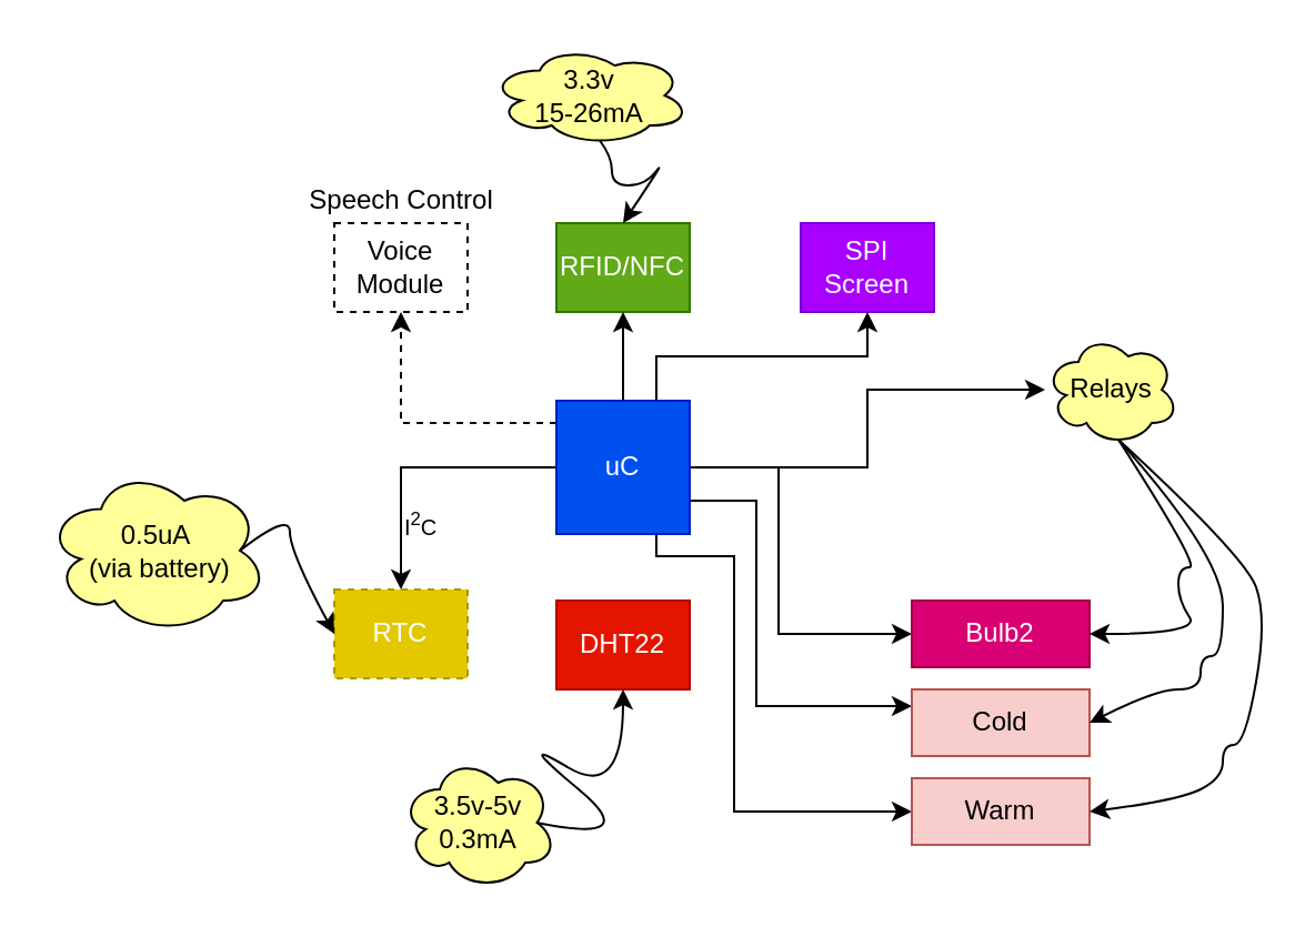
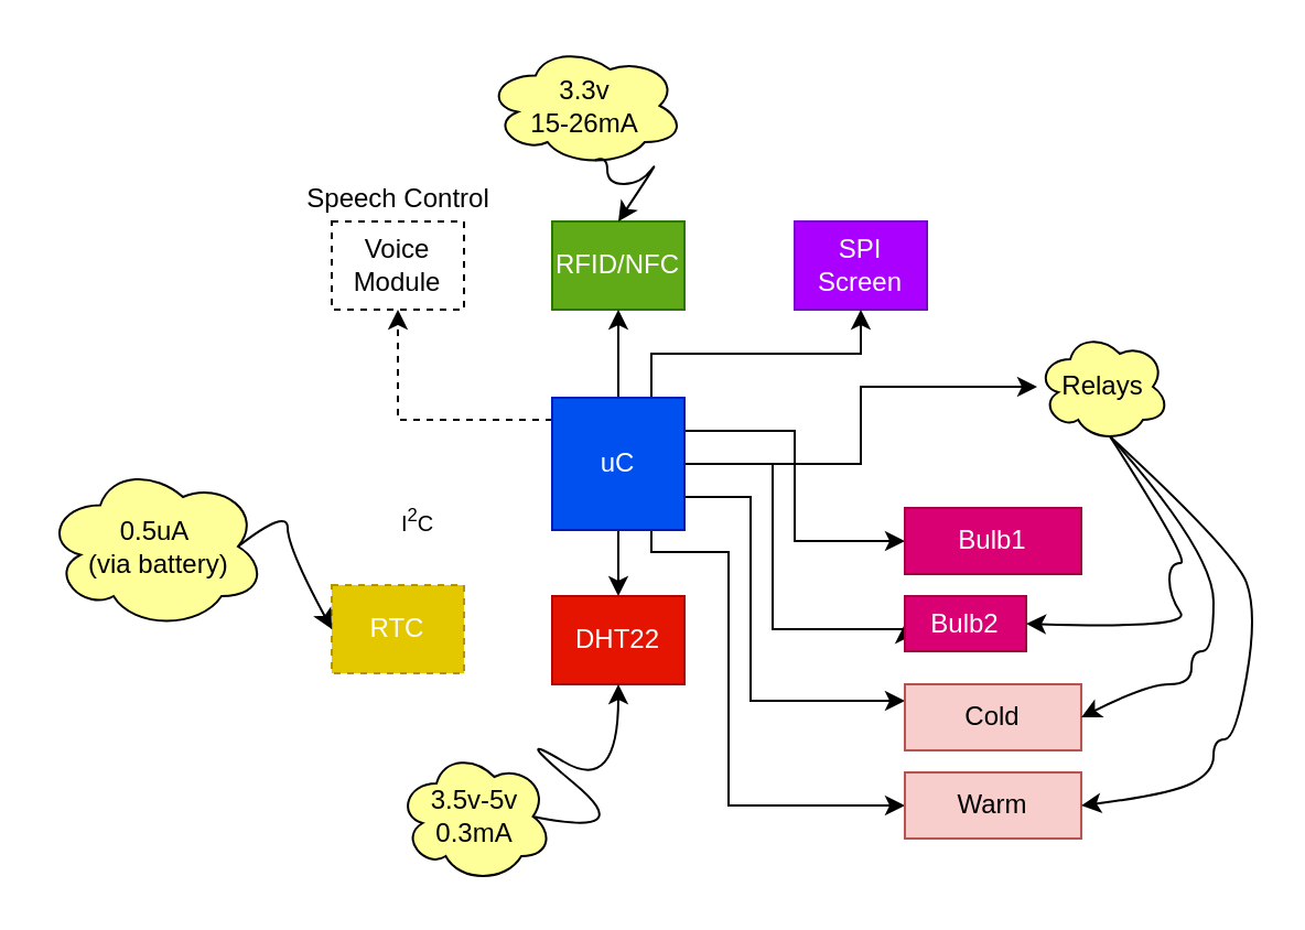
  <mxCell id="0" />
  <mxCell id="1" parent="0" />
  <mxCell id="2" value="RFID/NFC" style="rounded=0;whiteSpace=wrap;html=1;fillColor=#60a917;strokeColor=#2D7600;fontColor=#ffffff;" parent="1" vertex="1"><mxGeometry x="250" y="100" width="60" height="40" as="geometry" /></mxCell>
  <mxCell id="3" value="&lt;span style=&quot;white-space: nowrap&quot;&gt;SPI&lt;br&gt;&lt;/span&gt;Screen" style="rounded=0;whiteSpace=wrap;html=1;fillColor=#aa00ff;strokeColor=#7700CC;fontColor=#ffffff;" parent="1" vertex="1"><mxGeometry x="360" y="100" width="60" height="40" as="geometry" /></mxCell>
  <mxCell id="4" style="edgeStyle=orthogonalEdgeStyle;rounded=0;orthogonalLoop=1;jettySize=auto;html=1;entryX=0.5;entryY=1;entryDx=0;entryDy=0;strokeColor=none;" parent="1" source="14" target="16" edge="1"><mxGeometry relative="1" as="geometry"><Array as="points"><mxPoint x="180" y="200" /></Array></mxGeometry></mxCell>
- <mxCell id="5" style="edgeStyle=orthogonalEdgeStyle;rounded=0;orthogonalLoop=1;jettySize=auto;html=1;entryX=0.5;entryY=0;entryDx=0;entryDy=0;" parent="1" source="14" target="15" edge="1"><mxGeometry relative="1" as="geometry"><mxPoint x="200" y="200" as="targetPoint" /></mxGeometry></mxCell>
+ <mxCell id="5" style="edgeStyle=orthogonalEdgeStyle;rounded=0;orthogonalLoop=1;jettySize=auto;html=1;" parent="1" source="14" target="17" edge="1"><mxGeometry relative="1" as="geometry"><mxPoint x="200" y="200" as="targetPoint" /></mxGeometry></mxCell>
  <mxCell id="6" value="" style="edgeStyle=orthogonalEdgeStyle;rounded=0;orthogonalLoop=1;jettySize=auto;html=1;" parent="1" source="14" target="29" edge="1"><mxGeometry relative="1" as="geometry" /></mxCell>
  <mxCell id="7" value="" style="edgeStyle=orthogonalEdgeStyle;rounded=0;orthogonalLoop=1;jettySize=auto;html=1;" parent="1" source="14" target="2" edge="1"><mxGeometry relative="1" as="geometry" /></mxCell>
  <mxCell id="8" style="edgeStyle=orthogonalEdgeStyle;rounded=0;orthogonalLoop=1;jettySize=auto;html=1;dashed=1;" parent="1" source="14" edge="1"><mxGeometry relative="1" as="geometry"><mxPoint x="180" y="140" as="targetPoint" /><Array as="points"><mxPoint x="180" y="190" /></Array></mxGeometry></mxCell>
  <mxCell id="9" style="edgeStyle=orthogonalEdgeStyle;rounded=0;orthogonalLoop=1;jettySize=auto;html=1;exitX=0.75;exitY=0;exitDx=0;exitDy=0;entryX=0.5;entryY=1;entryDx=0;entryDy=0;strokeWidth=1;fontSize=15;" edge="1" parent="1" source="14" target="3"><mxGeometry relative="1" as="geometry" /></mxCell>
+ <mxCell id="10" style="edgeStyle=orthogonalEdgeStyle;rounded=0;orthogonalLoop=1;jettySize=auto;html=1;exitX=1;exitY=0.25;exitDx=0;exitDy=0;entryX=0;entryY=0.5;entryDx=0;entryDy=0;strokeWidth=1;fontSize=15;" edge="1" parent="1" source="14" target="18"><mxGeometry relative="1" as="geometry" /></mxCell>
  <mxCell id="11" style="edgeStyle=orthogonalEdgeStyle;rounded=0;orthogonalLoop=1;jettySize=auto;html=1;exitX=1;exitY=0.5;exitDx=0;exitDy=0;entryX=0;entryY=0.5;entryDx=0;entryDy=0;strokeWidth=1;fontSize=15;" edge="1" parent="1" source="14" target="19"><mxGeometry relative="1" as="geometry"><Array as="points"><mxPoint x="350" y="210" /><mxPoint x="350" y="285" /></Array></mxGeometry></mxCell>
  <mxCell id="12" style="edgeStyle=orthogonalEdgeStyle;rounded=0;orthogonalLoop=1;jettySize=auto;html=1;exitX=1;exitY=0.75;exitDx=0;exitDy=0;strokeWidth=1;fontSize=15;entryX=0;entryY=0.25;entryDx=0;entryDy=0;" edge="1" parent="1" source="14" target="20"><mxGeometry relative="1" as="geometry"><mxPoint x="340" y="320" as="targetPoint" /><Array as="points"><mxPoint x="340" y="225" /><mxPoint x="340" y="317" /></Array></mxGeometry></mxCell>
  <mxCell id="13" style="edgeStyle=orthogonalEdgeStyle;rounded=0;orthogonalLoop=1;jettySize=auto;html=1;exitX=0.75;exitY=1;exitDx=0;exitDy=0;entryX=0;entryY=0.5;entryDx=0;entryDy=0;strokeWidth=1;fontSize=15;" edge="1" parent="1" source="14" target="21"><mxGeometry relative="1" as="geometry"><Array as="points"><mxPoint x="295" y="250" /><mxPoint x="330" y="250" /><mxPoint x="330" y="365" /></Array></mxGeometry></mxCell>
  <mxCell id="14" value="uC" style="rounded=0;whiteSpace=wrap;html=1;fillColor=#0050ef;strokeColor=#001DBC;fontColor=#ffffff;" parent="1" vertex="1"><mxGeometry x="250" y="180" width="60" height="60" as="geometry" /></mxCell>
  <mxCell id="15" value="RTC" style="rounded=0;whiteSpace=wrap;html=1;fillColor=#e3c800;strokeColor=#B09500;fontColor=#ffffff;dashed=1;" parent="1" vertex="1"><mxGeometry x="150" y="265" width="60" height="40" as="geometry" /></mxCell>
  <mxCell id="16" value="Voice Module" style="rounded=0;whiteSpace=wrap;html=1;dashed=1;" parent="1" vertex="1"><mxGeometry x="150" y="100" width="60" height="40" as="geometry" /></mxCell>
  <mxCell id="17" value="DHT22" style="rounded=0;whiteSpace=wrap;html=1;fillColor=#e51400;strokeColor=#B20000;fontColor=#ffffff;" parent="1" vertex="1"><mxGeometry x="250" y="270" width="60" height="40" as="geometry" /></mxCell>
- <mxCell id="19" value="Bulb2" style="rounded=0;whiteSpace=wrap;html=1;fillColor=#d80073;strokeColor=#A50040;fontColor=#ffffff;" parent="1" vertex="1"><mxGeometry x="410" y="270" width="80" height="30" as="geometry" /></mxCell>
+ <mxCell id="18" value="Bulb1" style="rounded=0;whiteSpace=wrap;html=1;fillColor=#d80073;strokeColor=#A50040;fontColor=#ffffff;" parent="1" vertex="1"><mxGeometry x="410" y="230" width="80" height="30" as="geometry" /></mxCell>
+ <mxCell id="19" value="Bulb2" style="rounded=0;whiteSpace=wrap;html=1;fillColor=#d80073;strokeColor=#A50040;fontColor=#ffffff;" parent="1" vertex="1"><mxGeometry x="410" y="270" width="55" height="25" as="geometry" /></mxCell>
  <mxCell id="20" value="Cold" style="rounded=0;whiteSpace=wrap;html=1;fillColor=#f8cecc;strokeColor=#b85450;" parent="1" vertex="1"><mxGeometry x="410" y="310" width="80" height="30" as="geometry" /></mxCell>
  <mxCell id="21" value="Warm" style="rounded=0;whiteSpace=wrap;html=1;fillColor=#f8cecc;strokeColor=#b85450;" parent="1" vertex="1"><mxGeometry x="410" y="350" width="80" height="30" as="geometry" /></mxCell>
  <mxCell id="22" value="Speech Control" style="text;html=1;align=center;verticalAlign=middle;resizable=0;points=[];;autosize=1;" parent="1" vertex="1"><mxGeometry x="130" y="80" width="100" height="20" as="geometry" /></mxCell>
  <mxCell id="23" value="0.5uA&lt;br&gt;&amp;nbsp;(via battery)" style="fillColor=#ffff99;whiteSpace=wrap;shape=cloud;html=1;" vertex="1" parent="1"><mxGeometry x="20" y="210" width="100" height="75" as="geometry" /></mxCell>
  <mxCell id="24" value="3.5v-5v 0.3mA" style="fillColor=#ffff99;whiteSpace=wrap;shape=cloud;html=1;align=center;" vertex="1" parent="1"><mxGeometry x="180" y="340" width="70" height="60" as="geometry" /></mxCell>
  <mxCell id="25" value="" style="curved=1;endArrow=classic;html=1;exitX=0.875;exitY=0.5;exitDx=0;exitDy=0;exitPerimeter=0;entryX=0.5;entryY=1;entryDx=0;entryDy=0;" edge="1" parent="1" source="24" target="17"><mxGeometry width="50" height="50" relative="1" as="geometry"><mxPoint x="230" y="380" as="sourcePoint" /><mxPoint x="280" y="330" as="targetPoint" /><Array as="points"><mxPoint x="290" y="380" /><mxPoint x="230" y="330" /><mxPoint x="280" y="360" /></Array></mxGeometry></mxCell>
  <mxCell id="26" value="" style="curved=1;endArrow=classic;html=1;exitX=0.875;exitY=0.5;exitDx=0;exitDy=0;exitPerimeter=0;entryX=0;entryY=0.5;entryDx=0;entryDy=0;" edge="1" parent="1" source="23" target="15"><mxGeometry width="50" height="50" relative="1" as="geometry"><mxPoint x="140" y="325" as="sourcePoint" /><mxPoint x="190" y="275" as="targetPoint" /><Array as="points"><mxPoint x="130" y="230" /><mxPoint x="130" y="248" /></Array></mxGeometry></mxCell>
- <mxCell id="27" value="&lt;span style=&quot;white-space: nowrap&quot;&gt;3.3v &lt;br&gt;15-26mA&lt;/span&gt;" style="fillColor=#ffff99;whiteSpace=wrap;shape=cloud;html=1;" vertex="1" parent="1"><mxGeometry x="220" y="20" width="90" height="45" as="geometry" /></mxCell>
+ <mxCell id="27" value="&lt;span style=&quot;white-space: nowrap&quot;&gt;3.3v &lt;br&gt;15-26mA&lt;/span&gt;" style="fillColor=#ffff99;whiteSpace=wrap;shape=cloud;html=1;" vertex="1" parent="1"><mxGeometry x="220" y="20" width="90" height="55" as="geometry" /></mxCell>
  <mxCell id="28" value="" style="curved=1;endArrow=classic;html=1;exitX=0.55;exitY=0.95;exitDx=0;exitDy=0;exitPerimeter=0;entryX=0.5;entryY=0;entryDx=0;entryDy=0;" edge="1" parent="1" source="27" target="2"><mxGeometry width="50" height="50" relative="1" as="geometry"><mxPoint x="275" y="70" as="sourcePoint" /><mxPoint x="324.5" y="50" as="targetPoint" /><Array as="points"><mxPoint x="275" y="70" /><mxPoint x="275" y="83" /><mxPoint x="290" y="83" /><mxPoint x="300" y="70" /></Array></mxGeometry></mxCell>
  <mxCell id="29" value="&lt;span style=&quot;white-space: nowrap&quot;&gt;Relays&lt;/span&gt;" style="fillColor=#ffff99;whiteSpace=wrap;shape=cloud;html=1;" vertex="1" parent="1"><mxGeometry x="470" y="150" width="60" height="50" as="geometry" /></mxCell>
  <mxCell id="30" value="" style="curved=1;endArrow=classic;html=1;verticalAlign=middle;exitX=0.55;exitY=0.95;exitDx=0;exitDy=0;exitPerimeter=0;entryX=1;entryY=0.5;entryDx=0;entryDy=0;" edge="1" parent="1" source="29" target="19"><mxGeometry width="50" height="50" relative="1" as="geometry"><mxPoint x="539.3" y="223.85" as="sourcePoint" /><mxPoint x="500" y="285" as="targetPoint" /><Array as="points"><mxPoint x="540" y="255" /><mxPoint x="530" y="255" /><mxPoint x="530" y="270" /><mxPoint x="540" y="285" /></Array></mxGeometry></mxCell>
  <mxCell id="31" value="" style="curved=1;endArrow=classic;html=1;verticalAlign=middle;exitX=0.55;exitY=0.95;exitDx=0;exitDy=0;exitPerimeter=0;entryX=1;entryY=0.5;entryDx=0;entryDy=0;" edge="1" parent="1" source="29" target="20"><mxGeometry width="50" height="50" relative="1" as="geometry"><mxPoint x="513" y="237.5" as="sourcePoint" /><mxPoint x="500" y="325" as="targetPoint" /><Array as="points"><mxPoint x="550" y="250" /><mxPoint x="550" y="295" /><mxPoint x="540" y="295" /><mxPoint x="540" y="310" /><mxPoint x="520" y="310" /></Array></mxGeometry></mxCell>
  <mxCell id="32" value="" style="curved=1;endArrow=classic;html=1;verticalAlign=middle;exitX=0.55;exitY=0.95;exitDx=0;exitDy=0;exitPerimeter=0;entryX=1;entryY=0.5;entryDx=0;entryDy=0;" edge="1" parent="1" source="29" target="21"><mxGeometry width="50" height="50" relative="1" as="geometry"><mxPoint x="523" y="277.5" as="sourcePoint" /><mxPoint x="510" y="365" as="targetPoint" /><Array as="points"><mxPoint x="560" y="250" /><mxPoint x="570" y="278" /><mxPoint x="560" y="335" /><mxPoint x="550" y="335" /><mxPoint x="550" y="350" /><mxPoint x="530" y="360" /></Array></mxGeometry></mxCell>
  <mxCell id="33" value="&lt;font style=&quot;font-size: 10px&quot;&gt;I&lt;sup&gt;2&lt;/sup&gt;C&lt;/font&gt;" style="text;html=1;fontSize=15;" vertex="1" parent="1"><mxGeometry x="180" y="220" width="30" height="20" as="geometry" /></mxCell>
